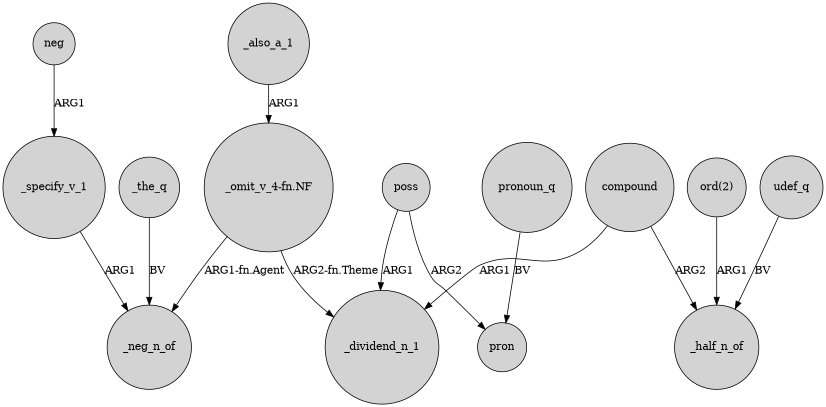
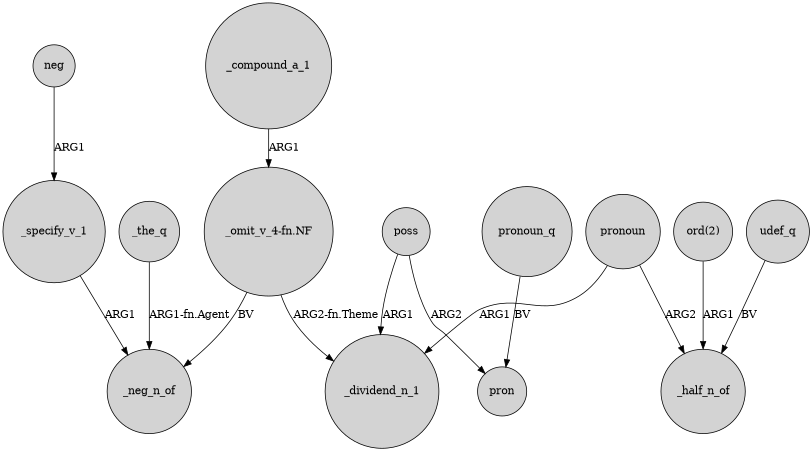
  digraph {
    node [shape=circle style=filled]
    poss
    _dividend_n_1
    pron
    neg
    _specify_v_1
    n6 [label=_neg_n_of]
    udef_q
    _half_n_of
    _the_q
    n10 [label="_omit_v_4-fn.NF"]
    "ord(2)"
-   compound
-   _also_a_1
+   compound [label=pronoun]
+   _also_a_1 [label=_compound_a_1]
    pronoun_q
    poss -> _dividend_n_1 [label=ARG1]
    poss -> pron [label=ARG2]
    neg -> _specify_v_1 [label=ARG1]
    _specify_v_1 -> n6 [label=ARG1]
    udef_q -> _half_n_of [label=BV]
-   _the_q -> n6 [label=BV]
+   _the_q -> n6 [label="ARG1-fn.Agent"]
    n10 -> _dividend_n_1 [label="ARG2-fn.Theme"]
-   n10 -> n6 [label="ARG1-fn.Agent"]
+   n10 -> n6 [label=BV]
    "ord(2)" -> _half_n_of [label=ARG1]
    compound -> _dividend_n_1 [label=ARG1]
    compound -> _half_n_of [label=ARG2]
    _also_a_1 -> n10 [label=ARG1]
    pronoun_q -> pron [label=BV]
  }
